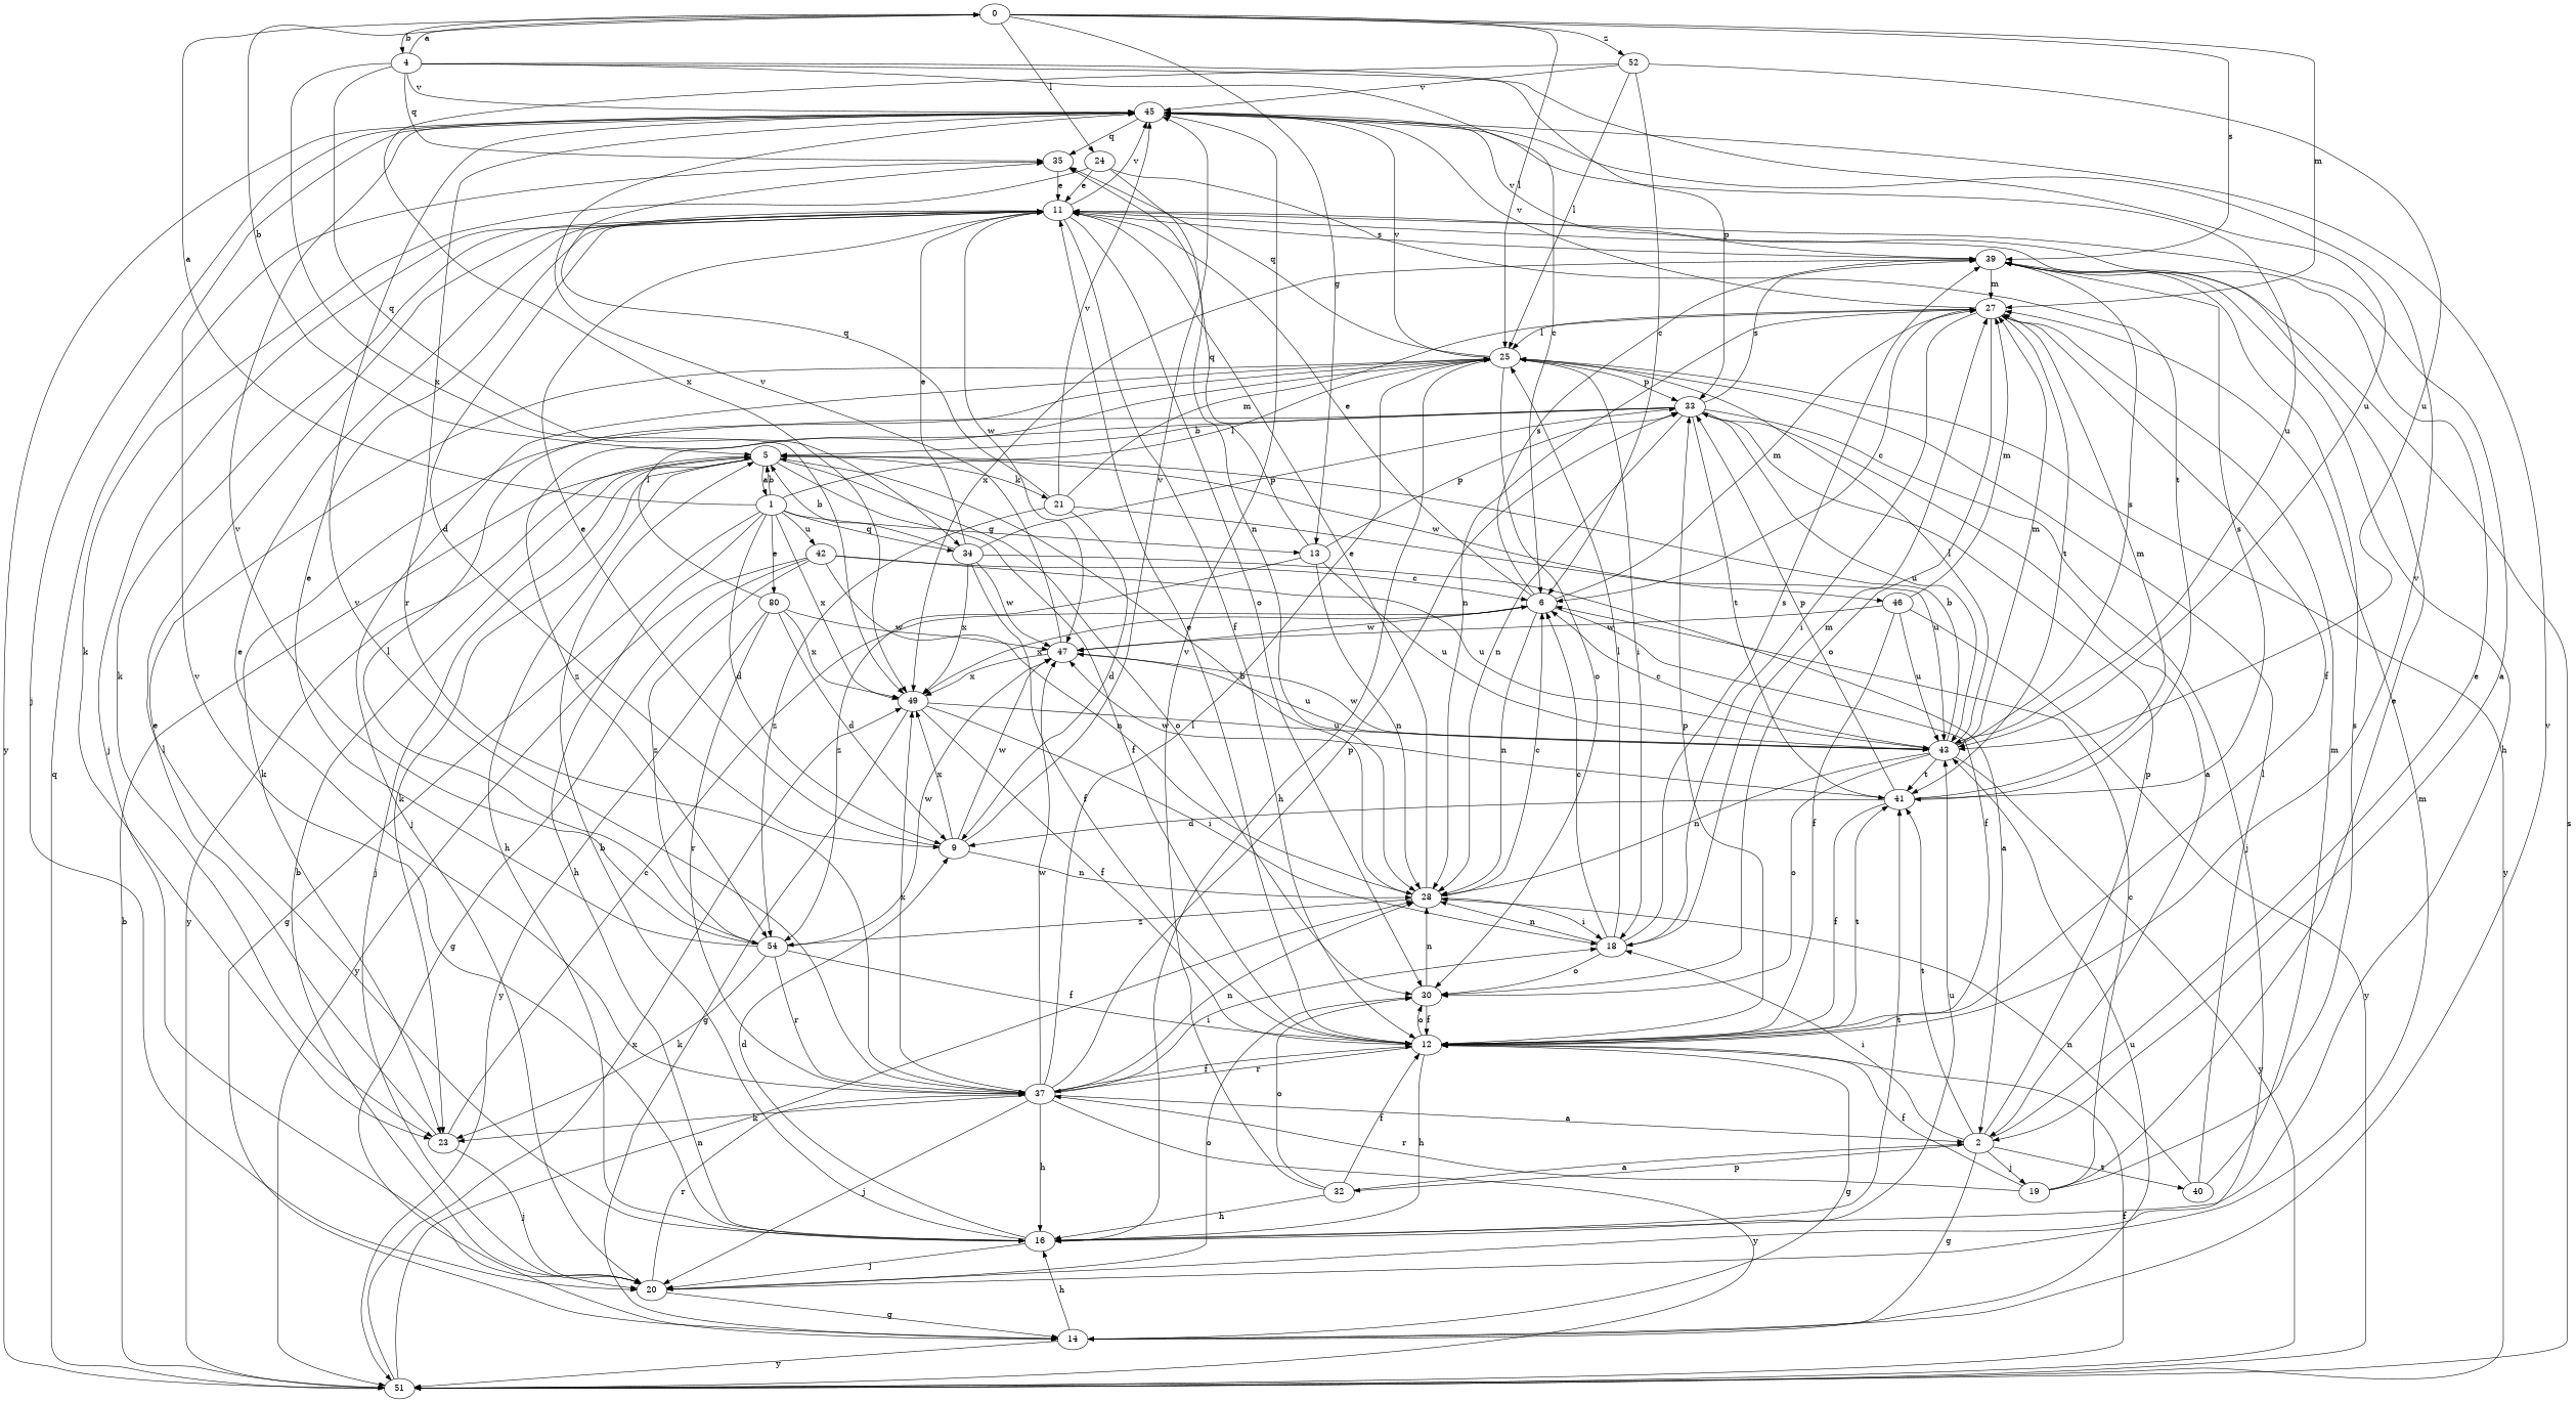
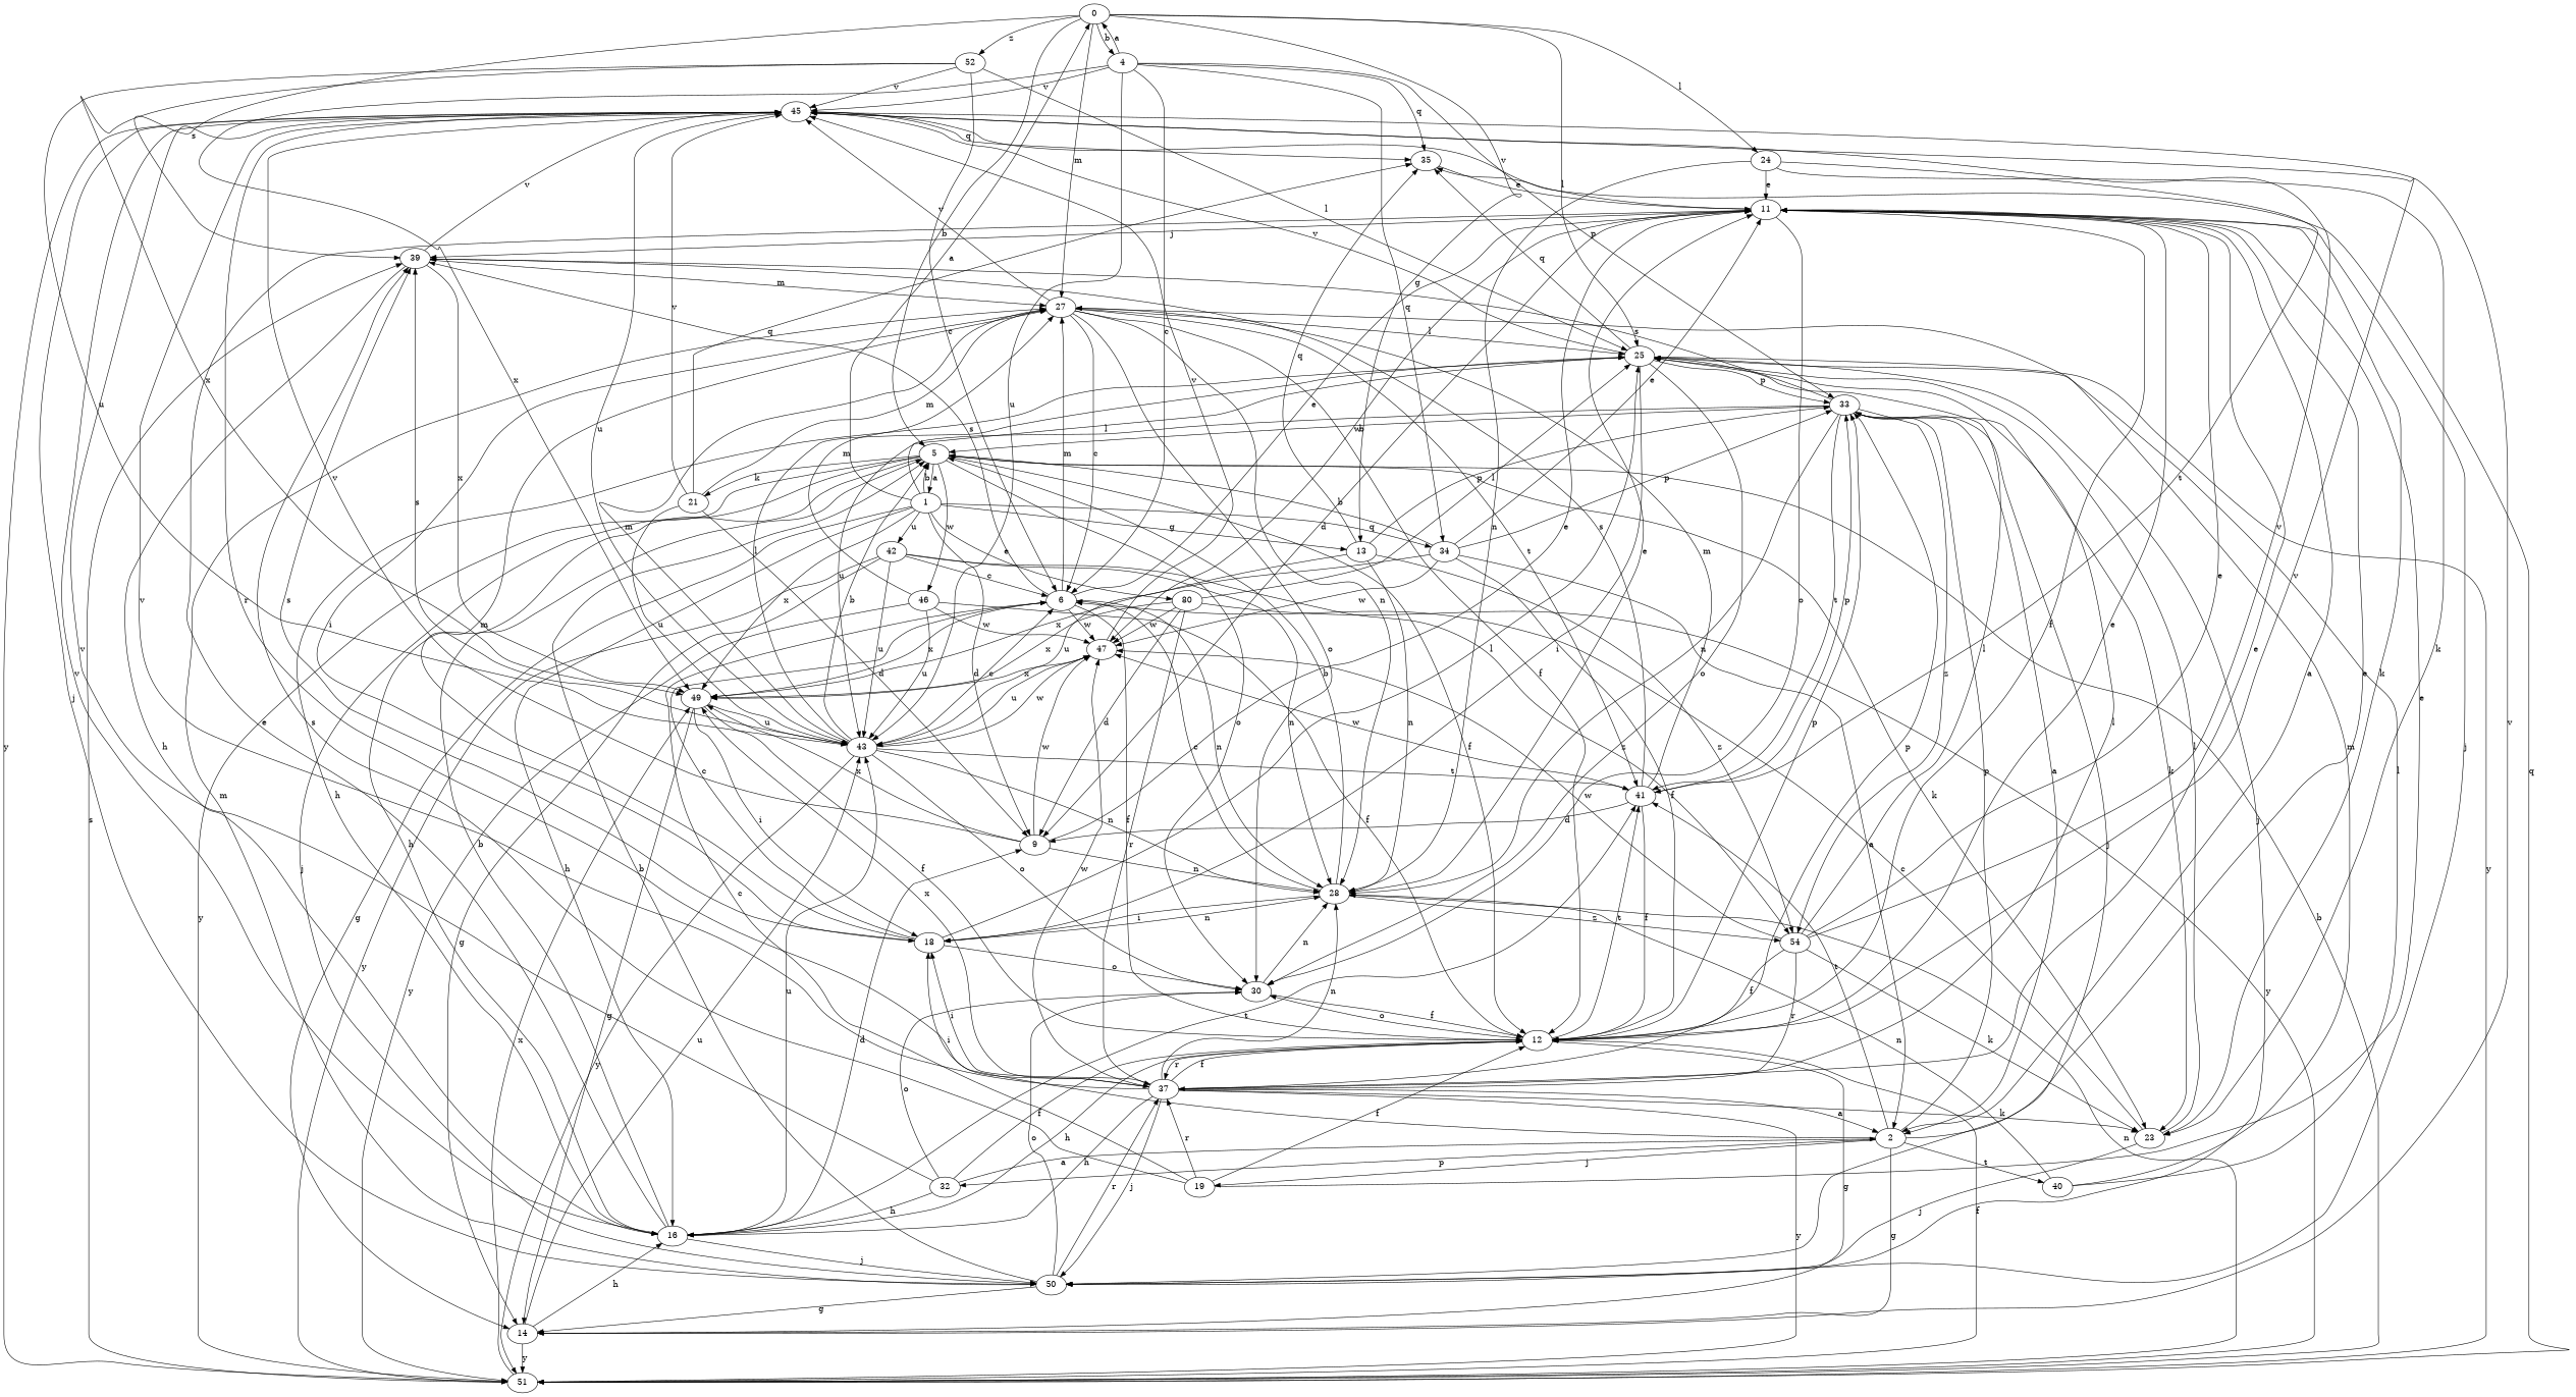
  strict digraph {
    0
    4
    5
    13
    24
    25
    27
    39
    52
    34
    49
    33
    6
    35
    43
    45
    1
    16
    12
-   20
+   20 [label=50]
    21
    23
    30
    46
    51
    28
    54
    11
    41
    18
    9
    n32 [label=80]
    14
    42
    47
    37
    2
    19
    32
    40
    0 -> 4 [label=b]
    0 -> 5 [label=b]
    0 -> 13 [label=g]
    0 -> 24 [label=l]
    0 -> 25 [label=l]
    0 -> 27 [label=m]
    0 -> 39 [label=s]
    0 -> 52 [label=z]
    4 -> 0 [label=a]
    4 -> 34 [label=q]
    4 -> 49 [label=x]
    4 -> 33 [label=p]
    4 -> 6 [label=c]
    4 -> 35 [label=q]
    4 -> 43 [label=u]
    4 -> 45 [label=v]
    5 -> 1 [label=a]
    5 -> 16 [label=h]
    5 -> 12 [label=f]
    5 -> 20 [label=j]
    5 -> 21 [label=k]
    5 -> 23 [label=k]
    5 -> 30 [label=o]
    5 -> 46 [label=w]
    5 -> 51 [label=y]
    13 -> 33 [label=p]
    13 -> 35 [label=q]
    13 -> 43 [label=u]
    13 -> 28 [label=n]
    13 -> 54 [label=z]
    24 -> 23 [label=k]
    24 -> 28 [label=n]
    24 -> 11 [label=e]
    24 -> 41 [label=t]
    25 -> 33 [label=p]
    25 -> 35 [label=q]
    25 -> 45 [label=v]
    25 -> 16 [label=h]
    25 -> 20 [label=j]
    25 -> 30 [label=o]
    25 -> 51 [label=y]
    25 -> 18 [label=i]
    27 -> 25 [label=l]
    27 -> 6 [label=c]
    27 -> 45 [label=v]
    27 -> 12 [label=f]
    27 -> 30 [label=o]
    27 -> 28 [label=n]
    27 -> 41 [label=t]
    27 -> 18 [label=i]
    39 -> 27 [label=m]
    39 -> 49 [label=x]
    39 -> 45 [label=v]
    39 -> 16 [label=h]
    52 -> 25 [label=l]
    52 -> 49 [label=x]
    52 -> 6 [label=c]
    52 -> 43 [label=u]
    52 -> 45 [label=v]
    34 -> 5 [label=b]
    34 -> 49 [label=x]
    34 -> 33 [label=p]
    34 -> 12 [label=f]
    34 -> 11 [label=e]
    34 -> 47 [label=w]
    34 -> 2 [label=a]
    49 -> 43 [label=u]
    49 -> 12 [label=f]
    49 -> 18 [label=i]
    49 -> 14 [label=g]
    33 -> 5 [label=b]
    33 -> 39 [label=s]
    33 -> 43 [label=u]
    33 -> 20 [label=j]
    33 -> 23 [label=k]
    33 -> 28 [label=n]
    33 -> 54 [label=z]
    33 -> 41 [label=t]
    33 -> 2 [label=a]
    6 -> 27 [label=m]
    6 -> 39 [label=s]
    6 -> 49 [label=x]
    6 -> 12 [label=f]
    6 -> 28 [label=n]
    6 -> 11 [label=e]
    6 -> 47 [label=w]
    35 -> 11 [label=e]
    43 -> 5 [label=b]
    43 -> 25 [label=l]
    43 -> 27 [label=m]
    43 -> 39 [label=s]
    43 -> 6 [label=c]
    43 -> 30 [label=o]
    43 -> 51 [label=y]
    43 -> 28 [label=n]
    43 -> 41 [label=t]
    43 -> 47 [label=w]
    45 -> 35 [label=q]
    45 -> 43 [label=u]
    45 -> 20 [label=j]
    45 -> 51 [label=y]
    45 -> 37 [label=r]
    1 -> 0 [label=a]
    1 -> 5 [label=b]
    1 -> 13 [label=g]
    1 -> 25 [label=l]
    1 -> 34 [label=q]
    1 -> 49 [label=x]
    1 -> 16 [label=h]
    1 -> 9 [label=d]
    1 -> n32 [label=e]
    1 -> 14 [label=g]
    1 -> 42 [label=u]
    16 -> 5 [label=b]
    16 -> 43 [label=u]
    16 -> 45 [label=v]
    16 -> 20 [label=j]
    16 -> 11 [label=e]
    16 -> 41 [label=t]
    16 -> 9 [label=d]
    12 -> 33 [label=p]
    12 -> 45 [label=v]
    12 -> 16 [label=h]
    12 -> 30 [label=o]
    12 -> 11 [label=e]
    12 -> 41 [label=t]
    12 -> 14 [label=g]
    12 -> 37 [label=r]
    20 -> 5 [label=b]
    20 -> 27 [label=m]
    20 -> 30 [label=o]
    20 -> 14 [label=g]
    20 -> 37 [label=r]
    21 -> 27 [label=m]
    21 -> 35 [label=q]
    21 -> 43 [label=u]
    21 -> 45 [label=v]
-   21 -> 54 [label=z]
    21 -> 9 [label=d]
    23 -> 25 [label=l]
    23 -> 6 [label=c]
    23 -> 20 [label=j]
    30 -> 12 [label=f]
    30 -> 28 [label=n]
    46 -> 27 [label=m]
    46 -> 43 [label=u]
    46 -> 12 [label=f]
    46 -> 51 [label=y]
    46 -> 47 [label=w]
    51 -> 5 [label=b]
    51 -> 39 [label=s]
    51 -> 49 [label=x]
    51 -> 35 [label=q]
    51 -> 12 [label=f]
    51 -> 28 [label=n]
    28 -> 5 [label=b]
    28 -> 6 [label=c]
    28 -> 54 [label=z]
    28 -> 11 [label=e]
    28 -> 18 [label=i]
    54 -> 25 [label=l]
    54 -> 45 [label=v]
    54 -> 12 [label=f]
    54 -> 23 [label=k]
    54 -> 11 [label=e]
    54 -> 47 [label=w]
    54 -> 37 [label=r]
-   11 -> 39 [label=s]
+   11 -> 39 [label=j]
    11 -> 45 [label=v]
    11 -> 12 [label=f]
    11 -> 20 [label=j]
    11 -> 23 [label=k]
    11 -> 30 [label=o]
    11 -> 9 [label=d]
    11 -> 47 [label=w]
    11 -> 2 [label=a]
    41 -> 27 [label=m]
    41 -> 39 [label=s]
    41 -> 33 [label=p]
    41 -> 12 [label=f]
    41 -> 9 [label=d]
    41 -> 47 [label=w]
    18 -> 25 [label=l]
    18 -> 27 [label=m]
    18 -> 39 [label=s]
    18 -> 6 [label=c]
    18 -> 30 [label=o]
    18 -> 28 [label=n]
    9 -> 49 [label=x]
    9 -> 45 [label=v]
    9 -> 28 [label=n]
    9 -> 11 [label=e]
    9 -> 47 [label=w]
    n32 -> 25 [label=l]
    n32 -> 49 [label=x]
    n32 -> 51 [label=y]
    n32 -> 9 [label=d]
    n32 -> 47 [label=w]
    n32 -> 37 [label=r]
    14 -> 43 [label=u]
    14 -> 45 [label=v]
    14 -> 16 [label=h]
    14 -> 51 [label=y]
    42 -> 6 [label=c]
    42 -> 43 [label=u]
    42 -> 51 [label=y]
    42 -> 28 [label=n]
    42 -> 54 [label=z]
    42 -> 14 [label=g]
    47 -> 49 [label=x]
    47 -> 43 [label=u]
    47 -> 45 [label=v]
    37 -> 25 [label=l]
    37 -> 49 [label=x]
    37 -> 33 [label=p]
    37 -> 45 [label=v]
    37 -> 16 [label=h]
    37 -> 12 [label=f]
    37 -> 20 [label=j]
    37 -> 23 [label=k]
    37 -> 51 [label=y]
    37 -> 28 [label=n]
    37 -> 11 [label=e]
    37 -> 18 [label=i]
    37 -> 47 [label=w]
    37 -> 2 [label=a]
    2 -> 33 [label=p]
    2 -> 11 [label=e]
    2 -> 41 [label=t]
    2 -> 18 [label=i]
    2 -> 14 [label=g]
    2 -> 19 [label=j]
    2 -> 32 [label=p]
    2 -> 40 [label=t]
    19 -> 39 [label=s]
    19 -> 6 [label=c]
    19 -> 12 [label=f]
    19 -> 11 [label=e]
    19 -> 37 [label=r]
    32 -> 45 [label=v]
    32 -> 16 [label=h]
    32 -> 12 [label=f]
    32 -> 30 [label=o]
    32 -> 2 [label=a]
    40 -> 25 [label=l]
    40 -> 27 [label=m]
    40 -> 28 [label=n]
  }
